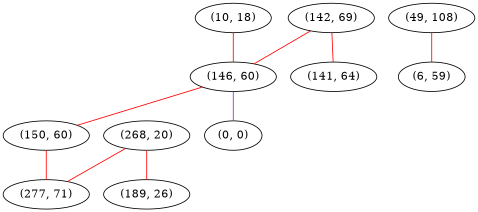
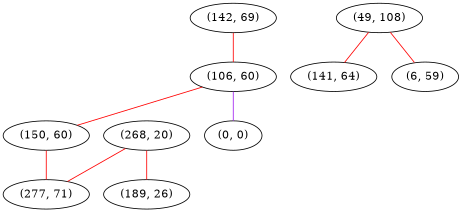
  graph {
    edge [color=red weight=1]
    "(268, 20)"
    "(277, 71)"
    "(189, 26)"
    "(150, 60)"
    n5 [label="(142, 69)"]
-   "(146, 60)"
+   "(146, 60)" [label="(106, 60)"]
    "(141, 64)"
    "(0, 0)"
-   "(10, 18)"
    "(49, 108)"
    "(6, 59)"
    "(268, 20)" -- "(277, 71)"
    "(268, 20)" -- "(189, 26)"
    "(150, 60)" -- "(277, 71)"
    n5 -- "(146, 60)"
-   n5 -- "(141, 64)"
+   "(49, 108)" -- "(141, 64)"
    "(146, 60)" -- "(150, 60)"
    "(146, 60)" -- "(0, 0)" [color=purple weight=4]
-   "(10, 18)" -- "(146, 60)"
    "(49, 108)" -- "(6, 59)"
  }
